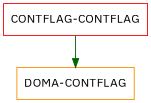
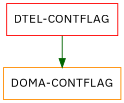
  digraph {
    fontname="IBM Plex Sans"
    node [shape=box fontname="IBM Plex Sans"]
-   "DTEL-CONTFLAG" [color=red label="CONTFLAG-CONTFLAG"]
+   "DTEL-CONTFLAG" [color=red]
    "DOMA-CONTFLAG" [color=darkorange]
    "DTEL-CONTFLAG" -> "DOMA-CONTFLAG" [color=darkgreen arrowhead=normal fontname="IBM Plex Sans"]
  }
